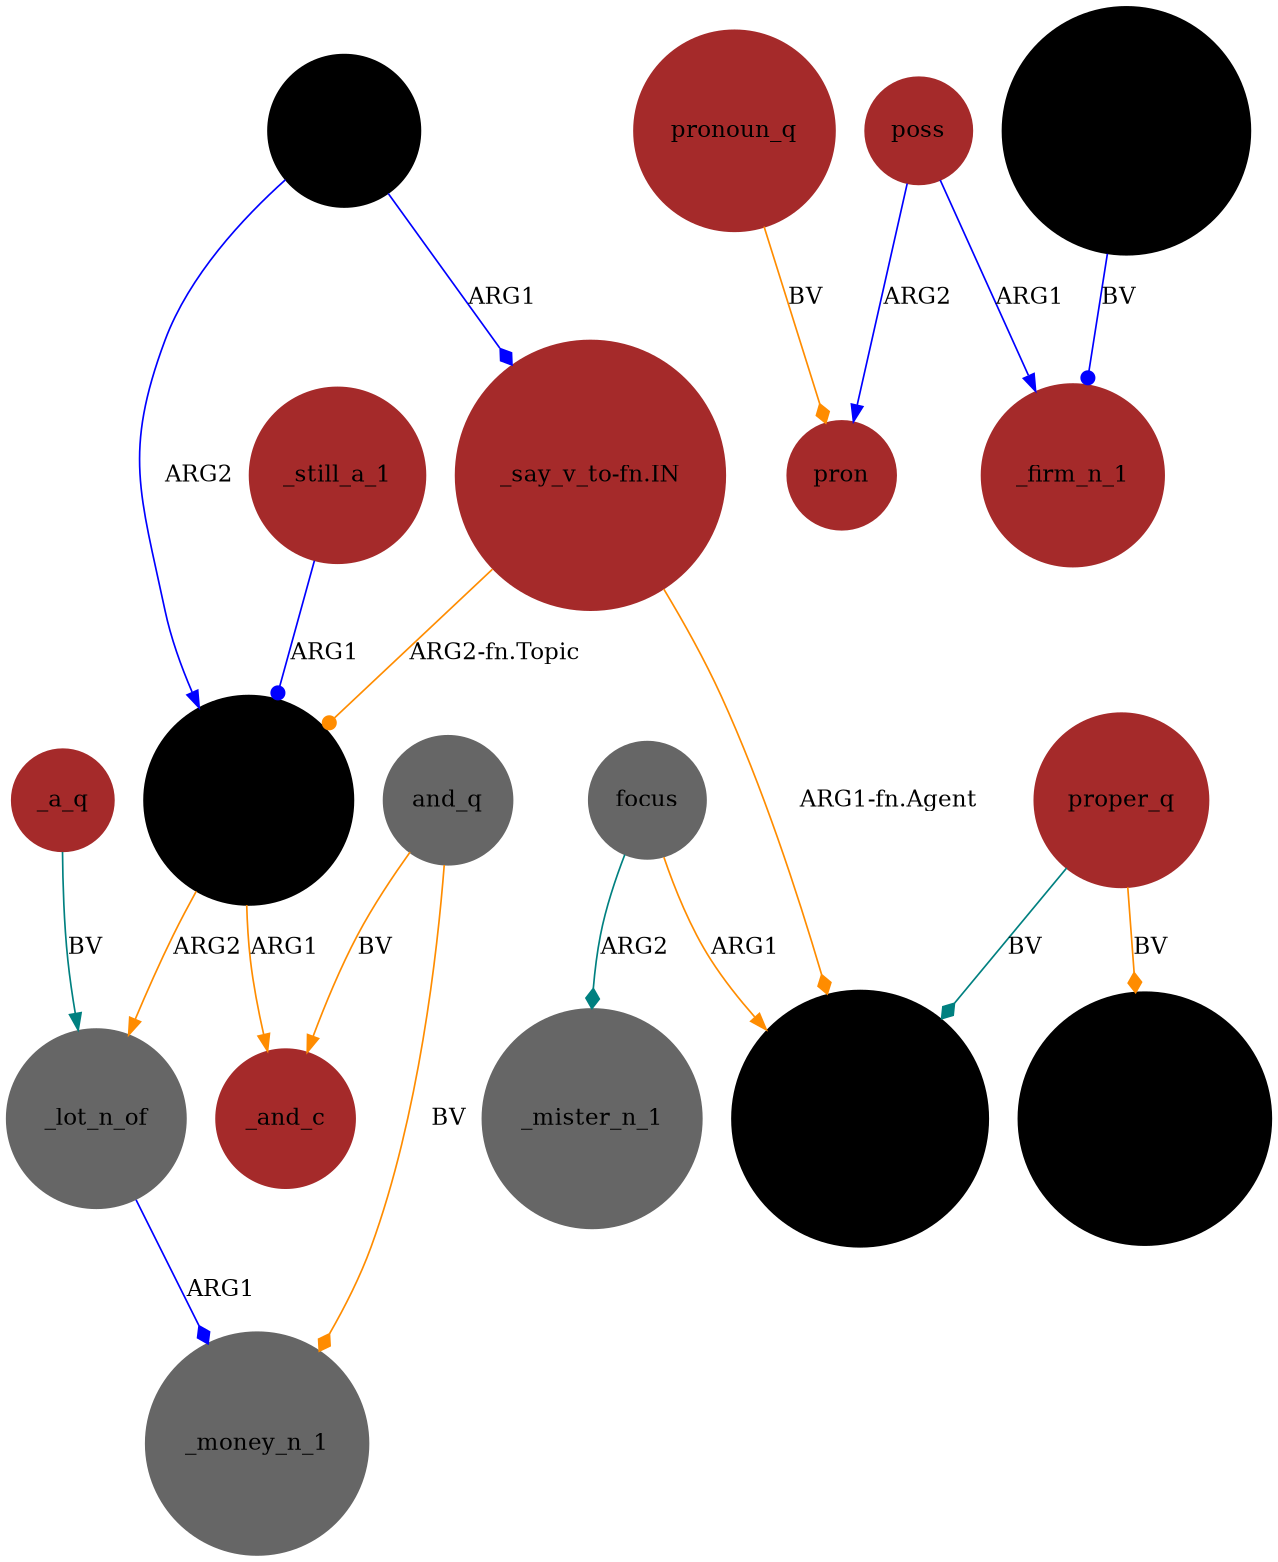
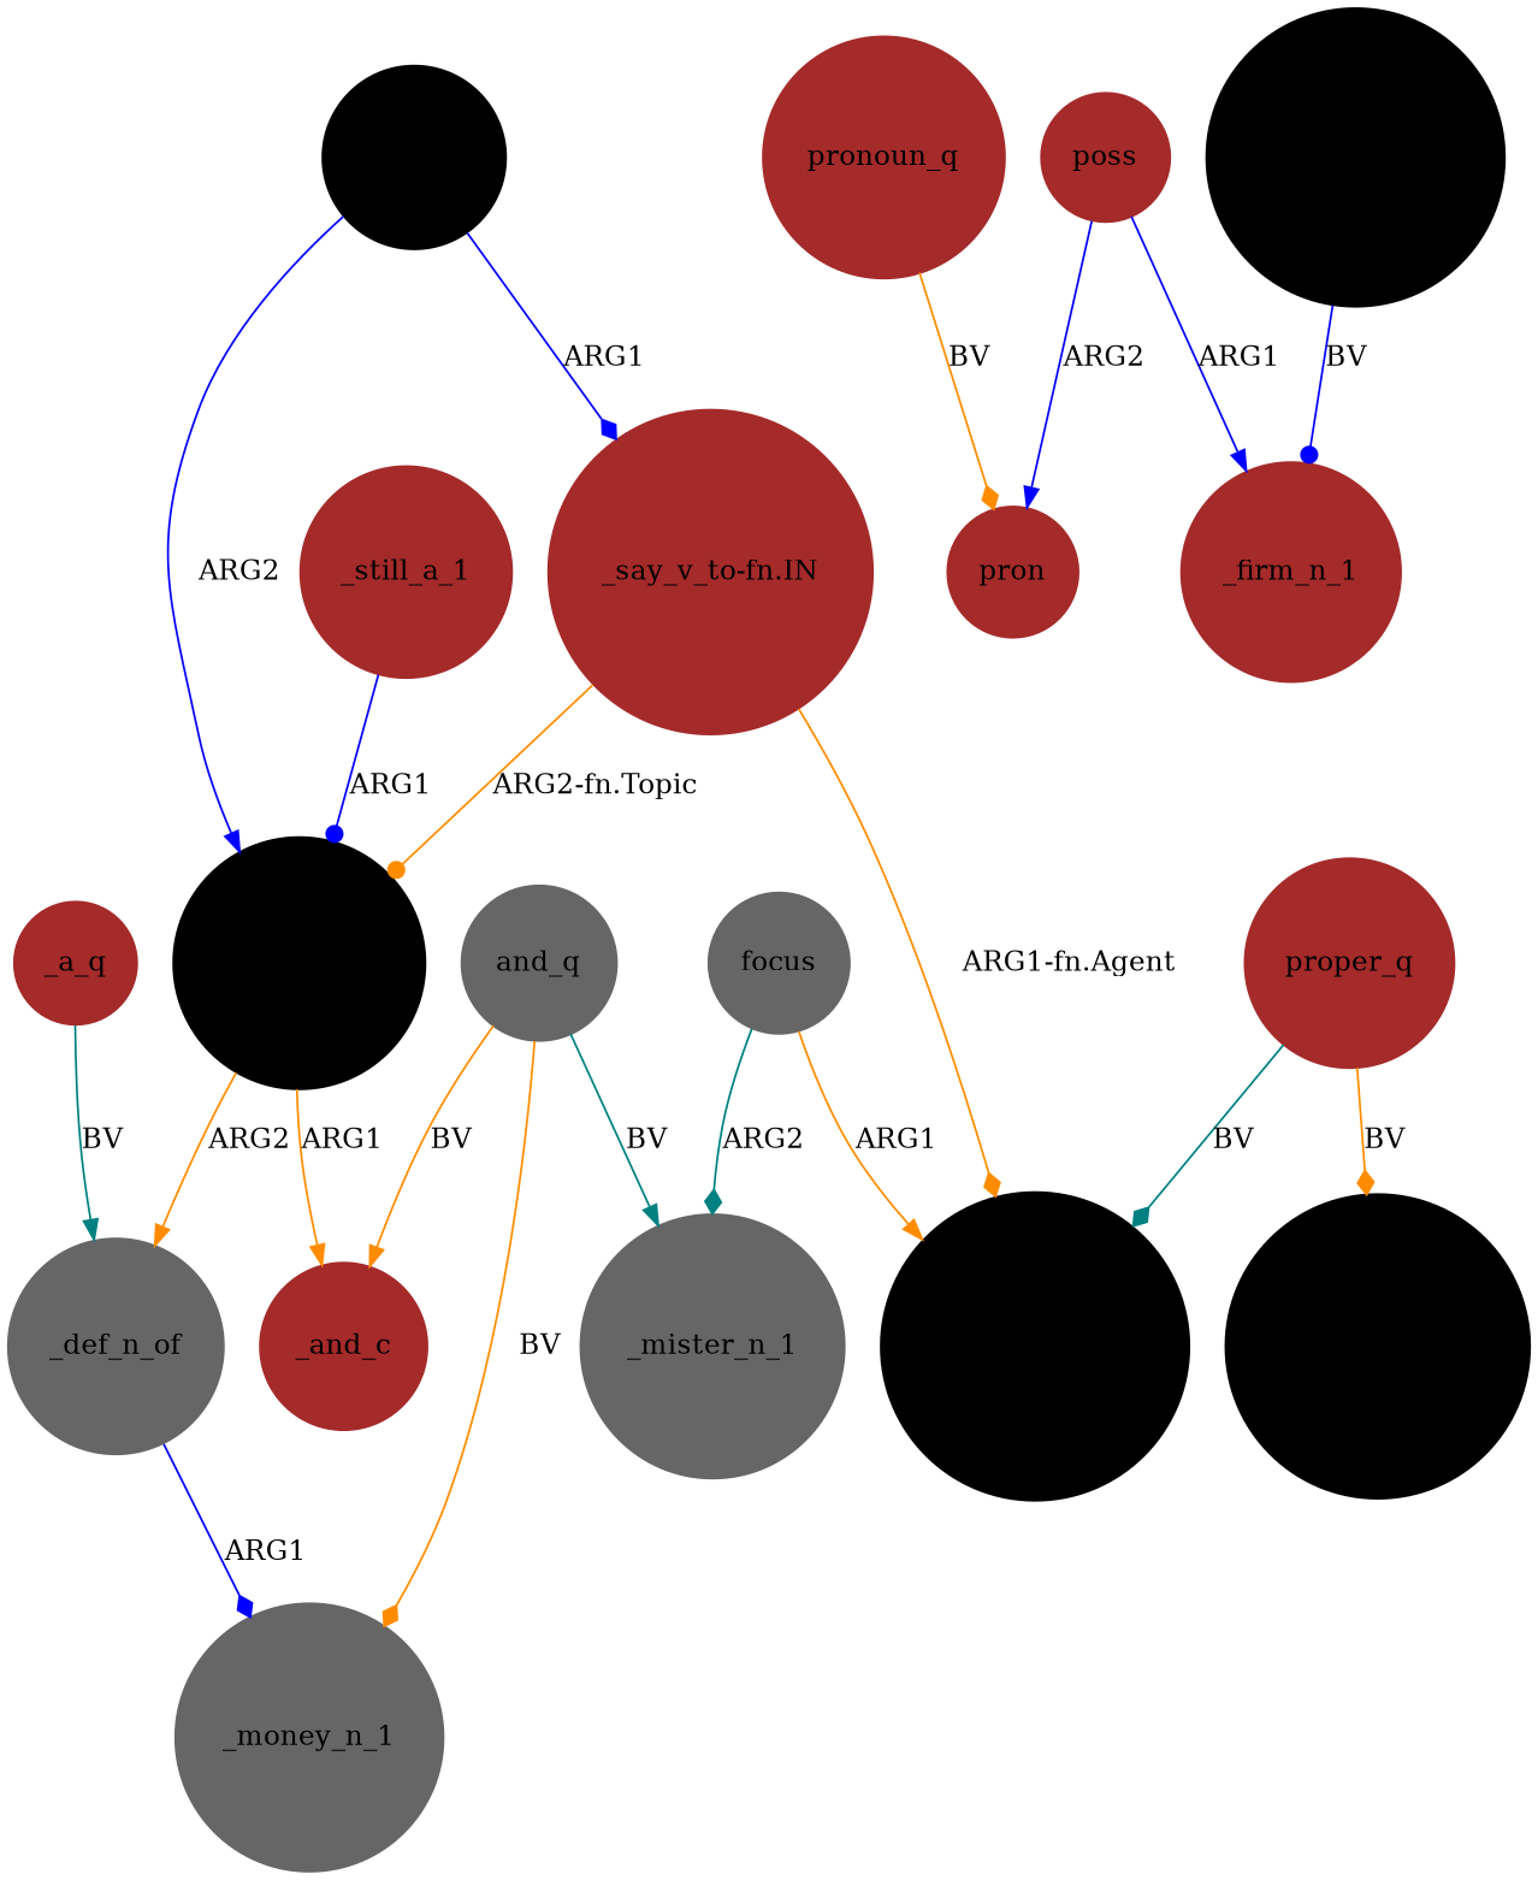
  digraph {
    node [color=brown shape=circle style=filled]
    edge [arrowhead=normal color=darkorange]
-   _lot_n_of [color=gray40]
+   _lot_n_of [color=gray40 label=_def_n_of]
    _a_q
    _money_n_1 [color=gray40]
    n4 [color=gray40 label=and_q]
    _mister_n_1 [color=gray40]
    _and_c
    poss
    pron
    _firm_n_1
    _worth_a_1 [color=black]
    _still_a_1
    n12 [color=gray40 label=focus]
    "named(Rawls)" [color=black]
    proper_q
    "named(Steve)" [color=black]
    focus_d [color=black]
    "_say_v_to-fn.IN"
    pronoun_q
    def_explicit_q [color=black]
    _lot_n_of -> _money_n_1 [arrowhead=diamond color=blue label=ARG1]
    _a_q -> _lot_n_of [color=teal label=BV]
    n4 -> _money_n_1 [arrowhead=diamond label=BV]
+   n4 -> _mister_n_1 [color=teal label=BV]
    n4 -> _and_c [label=BV]
    poss -> pron [color=blue label=ARG2]
    poss -> _firm_n_1 [color=blue label=ARG1]
    _worth_a_1 -> _lot_n_of [label=ARG2]
    _worth_a_1 -> _and_c [label=ARG1]
    _still_a_1 -> _worth_a_1 [arrowhead=dot color=blue label=ARG1]
    n12 -> _mister_n_1 [arrowhead=diamond color=teal label=ARG2]
    n12 -> "named(Rawls)" [label=ARG1]
    proper_q -> "named(Rawls)" [arrowhead=diamond color=teal label=BV]
    proper_q -> "named(Steve)" [arrowhead=diamond label=BV]
    focus_d -> _worth_a_1 [color=blue label=ARG2]
    focus_d -> "_say_v_to-fn.IN" [arrowhead=diamond color=blue label=ARG1]
    "_say_v_to-fn.IN" -> _worth_a_1 [arrowhead=dot label="ARG2-fn.Topic"]
    "_say_v_to-fn.IN" -> "named(Rawls)" [arrowhead=diamond label="ARG1-fn.Agent"]
    pronoun_q -> pron [arrowhead=diamond label=BV]
    def_explicit_q -> _firm_n_1 [arrowhead=dot color=blue label=BV]
  }
